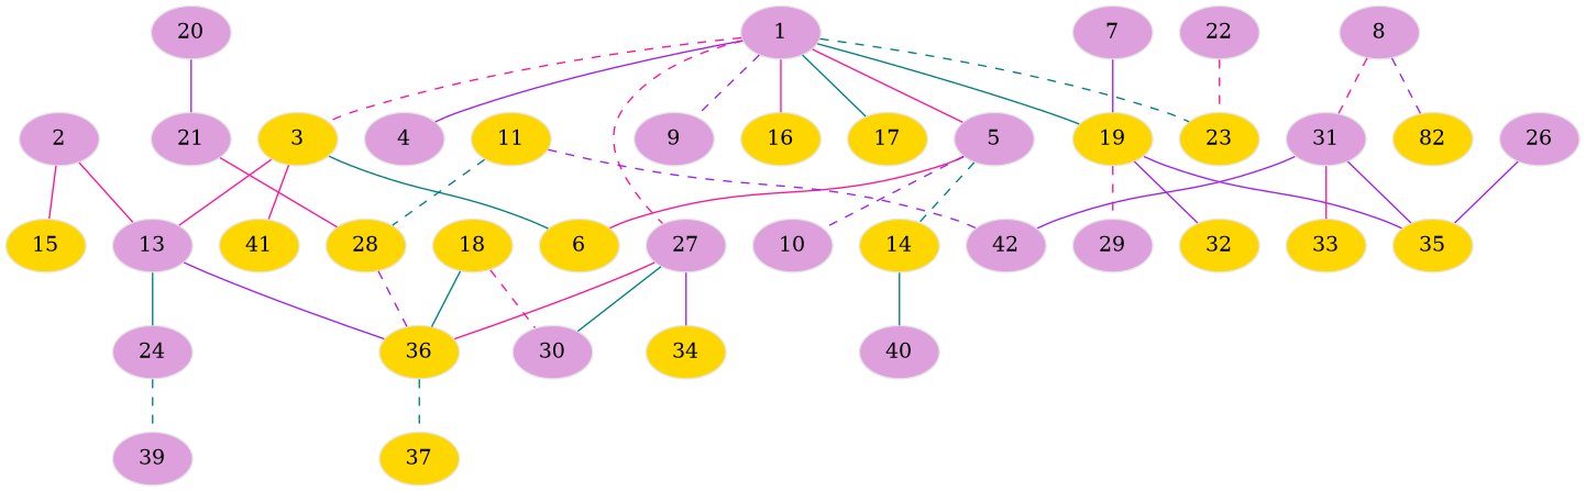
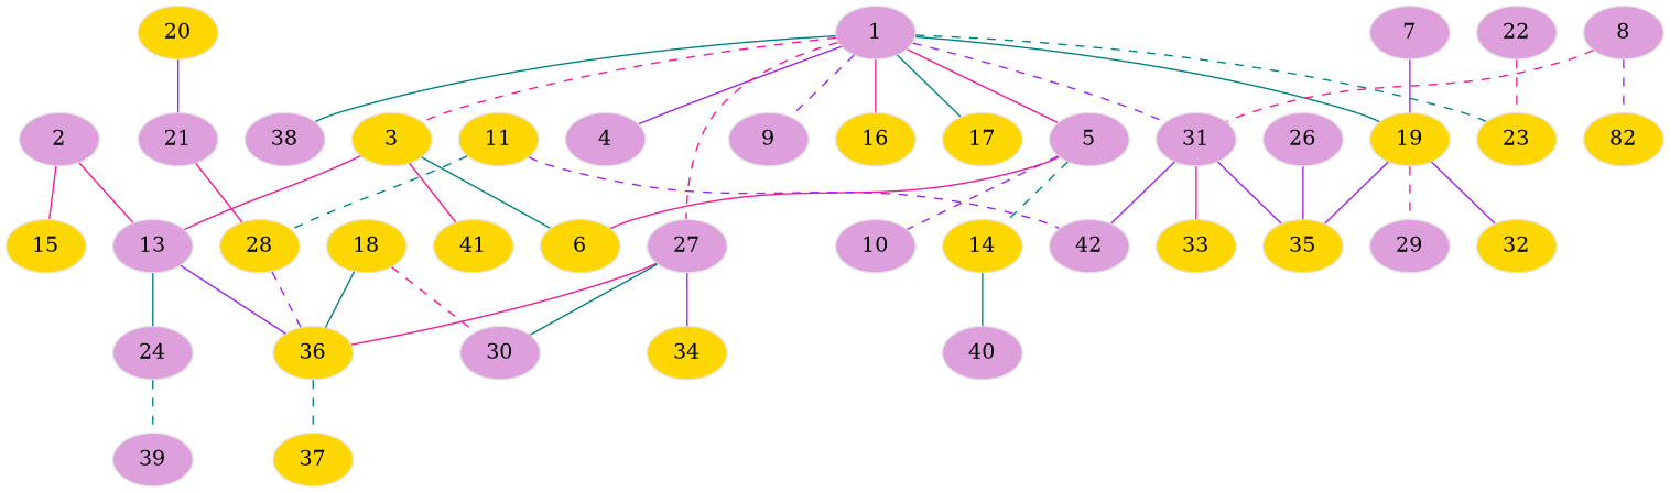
  graph {
    node [color=gray90 fillcolor=plum style=filled]
    edge [color=deeppink style=solid weight=1.0]
    3 [fillcolor=gold]
    1
    4
    5
    9
    16 [fillcolor=gold]
    17 [fillcolor=gold]
    19 [fillcolor=gold]
    23 [fillcolor=gold]
    27
    31
+   38
    13
    6 [fillcolor=gold]
    41 [fillcolor=gold]
    10
    14 [fillcolor=gold]
    29
    32 [fillcolor=gold]
    35 [fillcolor=gold]
    36 [fillcolor=gold]
    30
    34 [fillcolor=gold]
    42
    33 [fillcolor=gold]
    2
    15 [fillcolor=gold]
    24
    40
    7
    8
    n32 [fillcolor=gold label=82]
    11 [fillcolor=gold]
    28 [fillcolor=gold]
    39
    37 [fillcolor=gold]
    18 [fillcolor=gold]
-   20
+   20 [fillcolor=gold]
    21
    22
    26
    3 -- 13
    3 -- 6 [color=teal]
    3 -- 41
    1 -- 3 [style=dashed]
    1 -- 4 [color=purple]
    1 -- 5
    1 -- 9 [color=purple style=dashed]
    1 -- 16
    1 -- 17 [color=teal]
    1 -- 19 [color=teal]
    1 -- 23 [color=teal style=dashed]
    1 -- 27 [style=dashed]
+   1 -- 31 [color=purple style=dashed]
+   1 -- 38 [color=teal]
    5 -- 6
    5 -- 10 [color=purple style=dashed]
    5 -- 14 [color=teal style=dashed]
    19 -- 29 [style=dashed]
    19 -- 32 [color=purple]
    19 -- 35 [color=purple]
    27 -- 36
    27 -- 30 [color=teal]
    27 -- 34 [color=purple]
    31 -- 35 [color=purple]
    31 -- 42 [color=purple]
    31 -- 33
    13 -- 36 [color=purple]
    13 -- 24 [color=teal]
    14 -- 40 [color=teal]
    36 -- 37 [color=teal style=dashed]
    2 -- 13
    2 -- 15
    24 -- 39 [color=teal style=dashed]
    7 -- 19 [color=purple]
    8 -- 31 [style=dashed]
    8 -- n32 [color=purple style=dashed]
    11 -- 42 [color=purple style=dashed]
    11 -- 28 [color=teal style=dashed]
    28 -- 36 [color=purple style=dashed]
    18 -- 36 [color=teal]
    18 -- 30 [style=dashed]
    20 -- 21 [color=purple]
    21 -- 28
    22 -- 23 [style=dashed]
    26 -- 35 [color=purple]
  }
